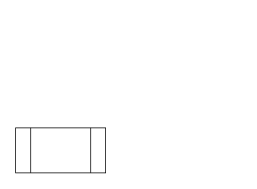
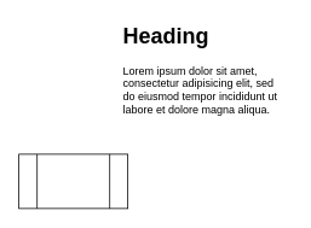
  <mxCell id="0" />
  <mxCell id="1" parent="0" />
+ <mxCell id="2" value="&lt;h1&gt;Heading&lt;/h1&gt;&lt;p&gt;Lorem ipsum dolor sit amet, consectetur adipisicing elit, sed do eiusmod tempor incididunt ut labore et dolore magna aliqua.&lt;/p&gt;" style="text;html=1;strokeColor=none;fillColor=none;spacing=5;spacingTop=-20;whiteSpace=wrap;overflow=hidden;rounded=0;" vertex="1" parent="1"><mxGeometry x="130" y="20" width="190" height="120" as="geometry" /></mxCell>
  <mxCell id="3" value="" style="shape=process;whiteSpace=wrap;html=1;backgroundOutline=1;size=0.167;" vertex="1" parent="1"><mxGeometry x="20" y="170" width="120" height="60" as="geometry" /></mxCell>
